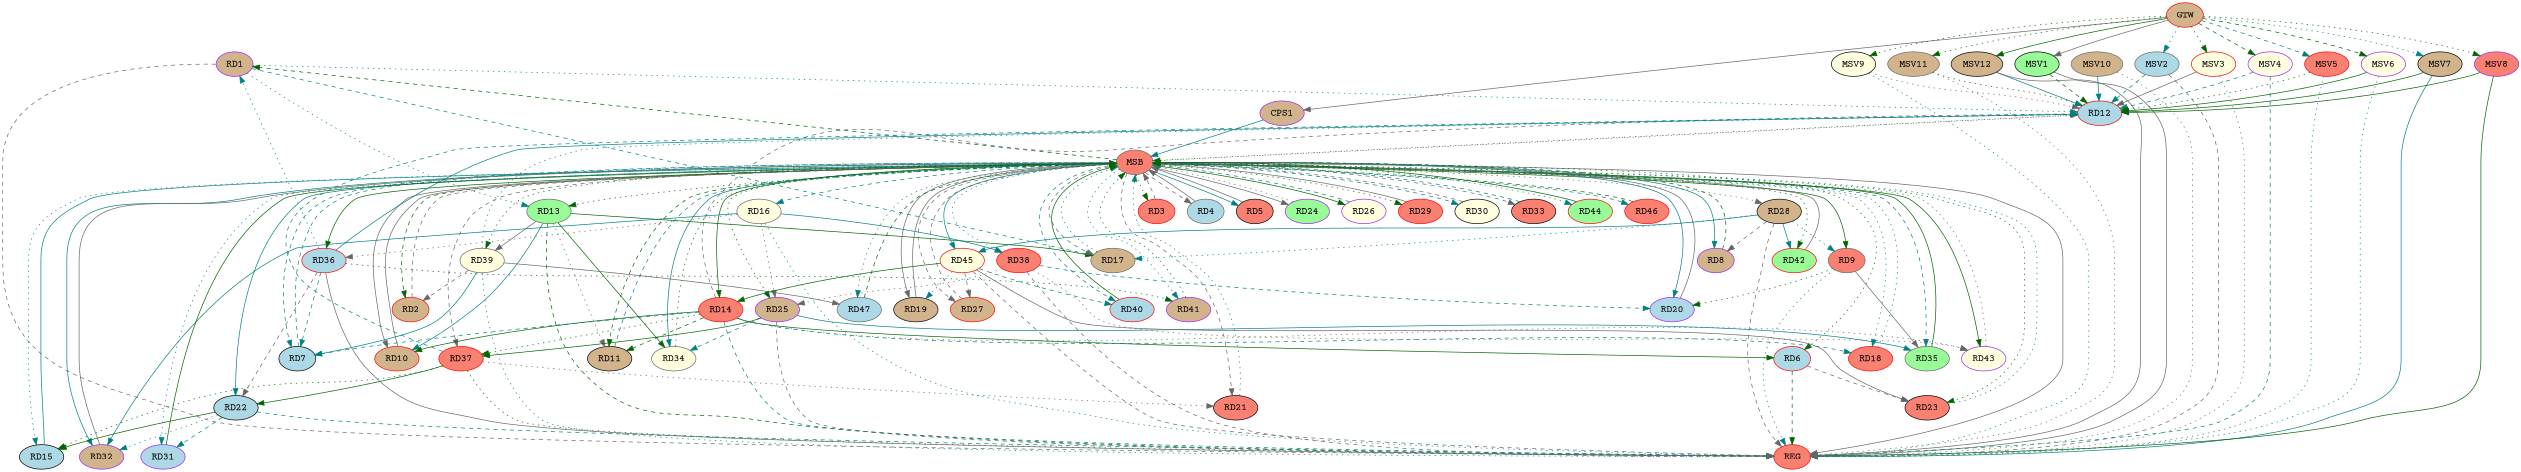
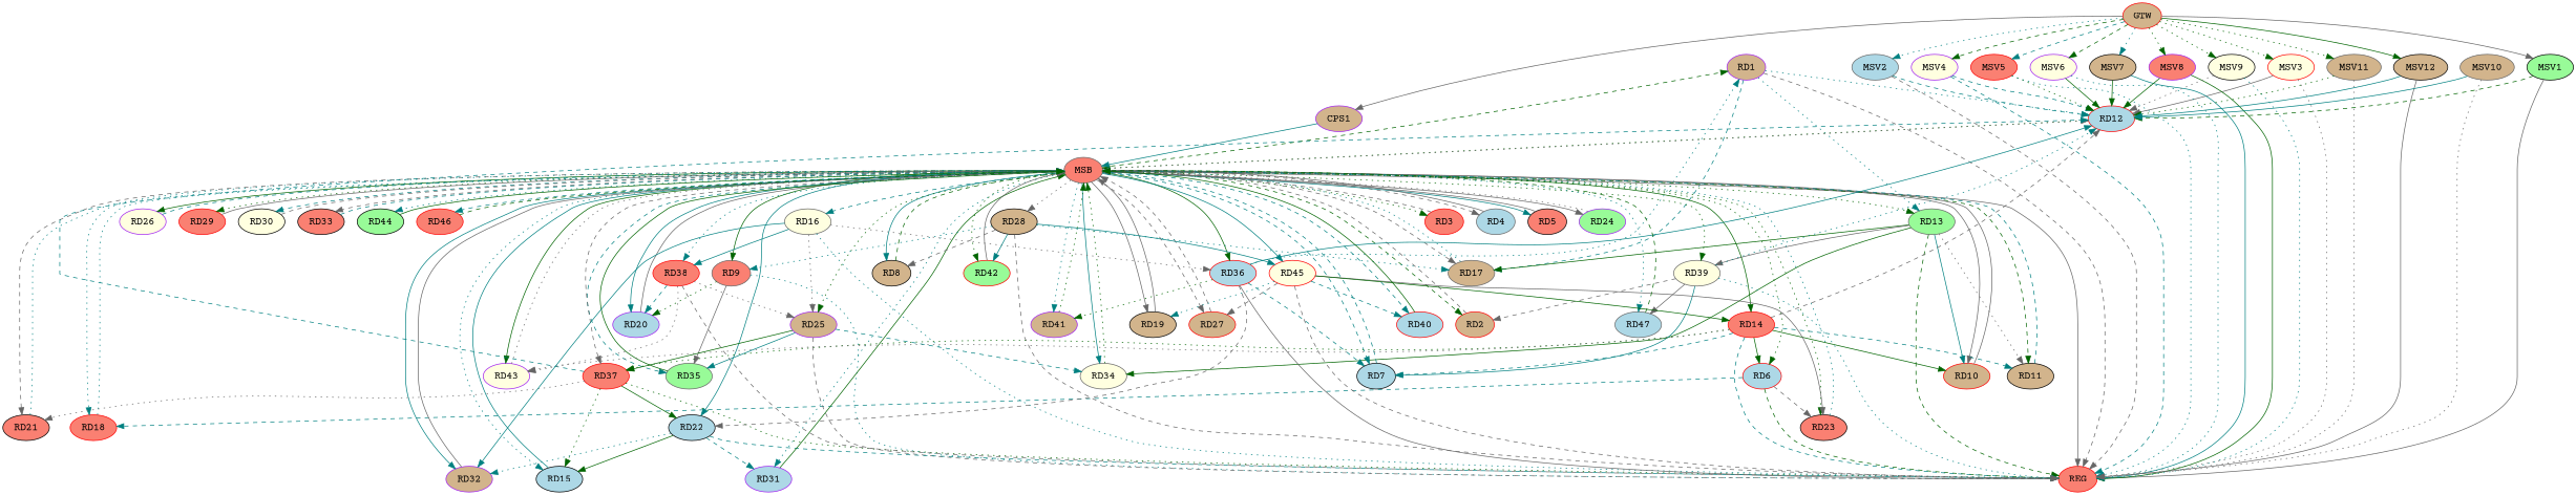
  strict digraph {
    fontname="Courier Prime"
    node [color=red fillcolor=tan fontname="Courier Prime" style=filled]
    edge [color=teal fontname="Courier Prime" style=dotted]
    n1 [color=purple label=RD1]
    n2 [fillcolor=lightblue label=RD12]
    n3 [color=gray40 fillcolor=palegreen label=RD13]
    n4 [color=gray40 label=RD17]
    n5 [fillcolor=salmon label=REG]
    n6 [color=gray40 fillcolor=salmon label=MSB]
    n7 [label=RD10]
    n8 [color=black label=RD11]
    n9 [color=gray40 fillcolor=lightyellow label=RD34]
    n10 [color=gray40 fillcolor=lightyellow label=RD39]
    n11 [label=RD2]
    n12 [fillcolor=salmon label=RD3]
    n13 [color=gray40 fillcolor=lightblue label=RD4]
    n14 [color=black fillcolor=salmon label=RD5]
    n15 [fillcolor=lightblue label=RD6]
    n16 [fillcolor=salmon label=RD18]
    n17 [color=black fillcolor=salmon label=RD23]
    n18 [color=black fillcolor=lightblue label=RD7]
-   n19 [color=purple label=RD8]
+   n19 [color=black label=RD8]
    n20 [color=gray40 fillcolor=salmon label=RD9]
    n21 [color=purple fillcolor=lightblue label=RD20]
    n22 [color=gray40 fillcolor=palegreen label=RD35]
    n23 [fillcolor=salmon label=RD14]
    n24 [fillcolor=salmon label=RD37]
    n25 [color=purple fillcolor=lightyellow label=RD43]
    n26 [color=black fillcolor=lightblue label=RD15]
    n27 [color=gray40 fillcolor=lightyellow label=RD16]
    n28 [color=purple label=RD25]
    n29 [color=purple label=RD32]
    n30 [fillcolor=lightblue label=RD36]
    n31 [fillcolor=salmon label=RD38]
    n32 [color=black label=RD19]
    n33 [color=black fillcolor=salmon label=RD21]
    n34 [color=black fillcolor=lightblue label=RD22]
    n35 [color=purple fillcolor=lightblue label=RD31]
    n36 [color=purple fillcolor=palegreen label=RD24]
    n37 [color=purple fillcolor=lightyellow label=RD26]
    n38 [label=RD27]
    n39 [color=black label=RD28]
    n40 [fillcolor=palegreen label=RD42]
    n41 [fillcolor=lightyellow label=RD45]
    n42 [fillcolor=salmon label=RD29]
    n43 [color=black fillcolor=lightyellow label=RD30]
    n44 [color=black fillcolor=salmon label=RD33]
    n45 [color=purple label=RD41]
    n46 [color=gray40 fillcolor=lightblue label=RD47]
    n47 [fillcolor=lightblue label=RD40]
-   n48 [fillcolor=palegreen label=RD44]
+   n48 [color=black fillcolor=palegreen label=RD44]
    n49 [fillcolor=salmon label=RD46]
    n50 [color=purple label=CPS1]
    n51 [label=GTW]
    n52 [color=black fillcolor=palegreen label=MSV1]
    n53 [color=gray40 fillcolor=lightblue label=MSV2]
    n54 [fillcolor=lightyellow label=MSV3]
    n55 [color=purple fillcolor=lightyellow label=MSV4]
    n56 [fillcolor=salmon label=MSV5]
    n57 [color=purple fillcolor=lightyellow label=MSV6]
    n58 [color=black label=MSV7]
    n59 [color=purple fillcolor=salmon label=MSV8]
    n60 [color=black fillcolor=lightyellow label=MSV9]
    n61 [color=gray40 label=MSV11]
    n62 [color=black label=MSV12]
    n63 [color=gray40 label=MSV10]
    n1 -> n2
    n1 -> n3
    n1 -> n4 [style=dashed]
    n1 -> n5 [color=gray40 style=dashed]
    n2 -> n6 [color=darkgreen]
    n3 -> n4 [color=darkgreen style=solid]
    n3 -> n5 [color=darkgreen style=dashed]
    n3 -> n7 [style=solid]
    n3 -> n8 [color=gray40]
    n3 -> n9 [color=darkgreen style=solid]
    n3 -> n10 [color=gray40 style=solid]
    n4 -> n6
    n6 -> n1 [color=darkgreen style=dashed]
    n6 -> n2 [color=gray40]
    n6 -> n3 [color=darkgreen]
    n6 -> n4 [color=gray40 style=dashed]
    n6 -> n5 [color=gray40 style=solid]
    n6 -> n7 [color=gray40 style=solid]
    n6 -> n8 [color=darkgreen style=dashed]
    n6 -> n9 [style=solid]
    n6 -> n10 [color=darkgreen]
    n6 -> n11 [color=darkgreen style=dashed]
    n6 -> n12 [color=darkgreen]
    n6 -> n13 [color=gray40 style=dashed]
    n6 -> n14 [style=solid]
    n6 -> n15 [color=darkgreen]
    n6 -> n16
    n6 -> n17 [color=darkgreen]
    n6 -> n18 [style=dashed]
    n6 -> n19 [style=solid]
    n6 -> n20 [color=darkgreen style=solid]
    n6 -> n21 [style=solid]
    n6 -> n22 [style=dashed]
    n6 -> n23 [color=darkgreen style=solid]
    n6 -> n24 [color=gray40 style=dashed]
    n6 -> n25 [color=darkgreen style=solid]
    n6 -> n26
    n6 -> n27 [style=dashed]
    n6 -> n28 [color=darkgreen]
    n6 -> n29 [style=solid]
    n6 -> n30 [color=darkgreen style=solid]
    n6 -> n31
    n6 -> n32 [color=gray40 style=solid]
    n6 -> n33 [color=gray40 style=dashed]
    n6 -> n34 [style=solid]
    n6 -> n35
    n6 -> n36 [color=gray40 style=solid]
    n6 -> n37 [color=darkgreen style=solid]
    n6 -> n38 [color=gray40 style=dashed]
    n6 -> n39 [color=gray40]
    n6 -> n40 [color=darkgreen]
    n6 -> n41 [style=solid]
    n6 -> n42 [color=darkgreen]
    n6 -> n43 [style=dashed]
    n6 -> n44 [color=gray40 style=dashed]
    n6 -> n45
    n6 -> n46
    n6 -> n47 [style=dashed]
    n6 -> n48
    n6 -> n49 [style=dashed]
    n7 -> n6 [color=gray40 style=solid]
    n8 -> n6 [style=dashed]
    n9 -> n6 [color=darkgreen]
    n10 -> n2
    n10 -> n5
    n10 -> n11 [color=gray40 style=dashed]
    n10 -> n18 [style=solid]
    n10 -> n46 [color=gray40 style=solid]
    n11 -> n6 [color=gray40 style=dashed]
    n12 -> n6 [color=gray40 style=dashed]
    n13 -> n6 [color=gray40 style=solid]
    n14 -> n6 [color=gray40 style=solid]
    n15 -> n5 [color=darkgreen style=dashed]
-   n23 -> n16 [style=dashed]
+   n15 -> n16 [style=dashed]
    n15 -> n17 [color=gray40 style=dashed]
    n16 -> n6
    n17 -> n6
    n18 -> n6 [style=dashed]
    n19 -> n6 [color=darkgreen style=dashed]
    n20 -> n5
    n20 -> n21 [color=darkgreen]
    n20 -> n22 [color=gray40 style=solid]
    n21 -> n6 [color=gray40 style=solid]
    n22 -> n6 [color=darkgreen style=solid]
    n23 -> n2 [color=gray40 style=dashed]
    n23 -> n5 [style=dashed]
    n23 -> n7 [color=darkgreen style=solid]
-   n23 -> n8 [color=darkgreen style=dashed]
+   n23 -> n8 [style=dashed]
    n23 -> n15 [color=darkgreen style=solid]
    n23 -> n18 [style=dashed]
    n23 -> n24 [color=darkgreen]
    n23 -> n25 [color=gray40]
    n24 -> n2 [style=dashed]
    n24 -> n5 [color=darkgreen]
    n24 -> n26 [color=darkgreen]
    n24 -> n33 [color=gray40]
    n24 -> n34 [color=darkgreen style=solid]
    n25 -> n6 [color=gray40]
    n26 -> n6 [style=solid]
    n27 -> n5
    n27 -> n28 [color=gray40]
    n27 -> n29 [style=solid]
    n27 -> n30 [color=gray40]
    n27 -> n31 [style=solid]
    n28 -> n5 [color=gray40 style=dashed]
    n28 -> n9 [style=dashed]
    n28 -> n22 [style=solid]
    n28 -> n24 [color=darkgreen style=solid]
    n29 -> n6 [color=gray40 style=solid]
    n30 -> n1
    n30 -> n2 [style=solid]
    n30 -> n5 [color=gray40 style=solid]
    n30 -> n18 [style=dashed]
    n30 -> n34 [color=gray40 style=dashed]
    n30 -> n45 [color=darkgreen]
    n31 -> n5 [color=gray40 style=dashed]
    n31 -> n21 [style=dashed]
    n31 -> n25 [color=gray40]
    n31 -> n28 [color=gray40]
    n32 -> n6 [color=gray40 style=solid]
    n33 -> n6
    n34 -> n5 [style=dashed]
    n34 -> n26 [color=darkgreen style=solid]
    n34 -> n29
    n34 -> n35 [style=dashed]
    n35 -> n6 [color=darkgreen style=solid]
    n36 -> n6 [color=gray40]
    n37 -> n6 [style=dashed]
    n38 -> n6 [color=gray40 style=dashed]
    n39 -> n4
    n39 -> n5 [color=gray40 style=dashed]
    n39 -> n19 [color=gray40 style=dashed]
    n39 -> n20
    n39 -> n40 [style=solid]
    n39 -> n41 [style=solid]
    n40 -> n6 [color=gray40 style=solid]
    n41 -> n5 [color=gray40 style=dashed]
    n41 -> n17 [color=gray40 style=solid]
    n41 -> n23 [color=darkgreen style=solid]
    n41 -> n32
    n41 -> n38 [color=gray40 style=dashed]
    n41 -> n47 [style=dashed]
    n42 -> n6 [color=gray40 style=solid]
    n43 -> n6 [color=gray40 style=dashed]
    n44 -> n6 [style=dashed]
    n45 -> n6 [color=darkgreen]
    n46 -> n6 [color=darkgreen style=dashed]
    n47 -> n6 [color=darkgreen style=solid]
    n48 -> n6 [color=darkgreen style=solid]
    n49 -> n6 [color=darkgreen style=dashed]
    n50 -> n6 [style=solid]
    n51 -> n50 [color=gray40 style=solid]
    n51 -> n52 [color=gray40 style=solid]
    n51 -> n53
    n51 -> n54 [color=darkgreen]
    n51 -> n55 [color=darkgreen style=dashed]
    n51 -> n56 [style=dashed]
    n51 -> n57 [color=darkgreen style=dashed]
    n51 -> n58
    n51 -> n59 [color=darkgreen]
    n51 -> n60 [color=darkgreen]
    n51 -> n61 [color=darkgreen]
    n51 -> n62 [color=darkgreen style=solid]
    n52 -> n2 [color=darkgreen style=dashed]
    n52 -> n5 [color=gray40 style=solid]
    n53 -> n2 [style=dashed]
    n53 -> n5 [color=gray40 style=dashed]
    n54 -> n2 [color=gray40 style=solid]
    n54 -> n5 [color=gray40]
    n55 -> n2 [style=dashed]
    n55 -> n5 [style=dashed]
    n56 -> n2 [color=darkgreen]
    n56 -> n5
    n57 -> n2 [color=darkgreen style=solid]
    n57 -> n5
    n58 -> n2 [color=darkgreen style=solid]
    n58 -> n5 [style=solid]
    n59 -> n2 [color=darkgreen style=solid]
    n59 -> n5 [color=darkgreen style=solid]
    n60 -> n2 [color=gray40]
    n60 -> n5
    n61 -> n2 [color=darkgreen]
    n61 -> n5 [color=gray40]
    n62 -> n2 [style=solid]
    n62 -> n5 [color=gray40 style=solid]
    n63 -> n2 [style=solid]
    n63 -> n5 [color=gray40]
  }
